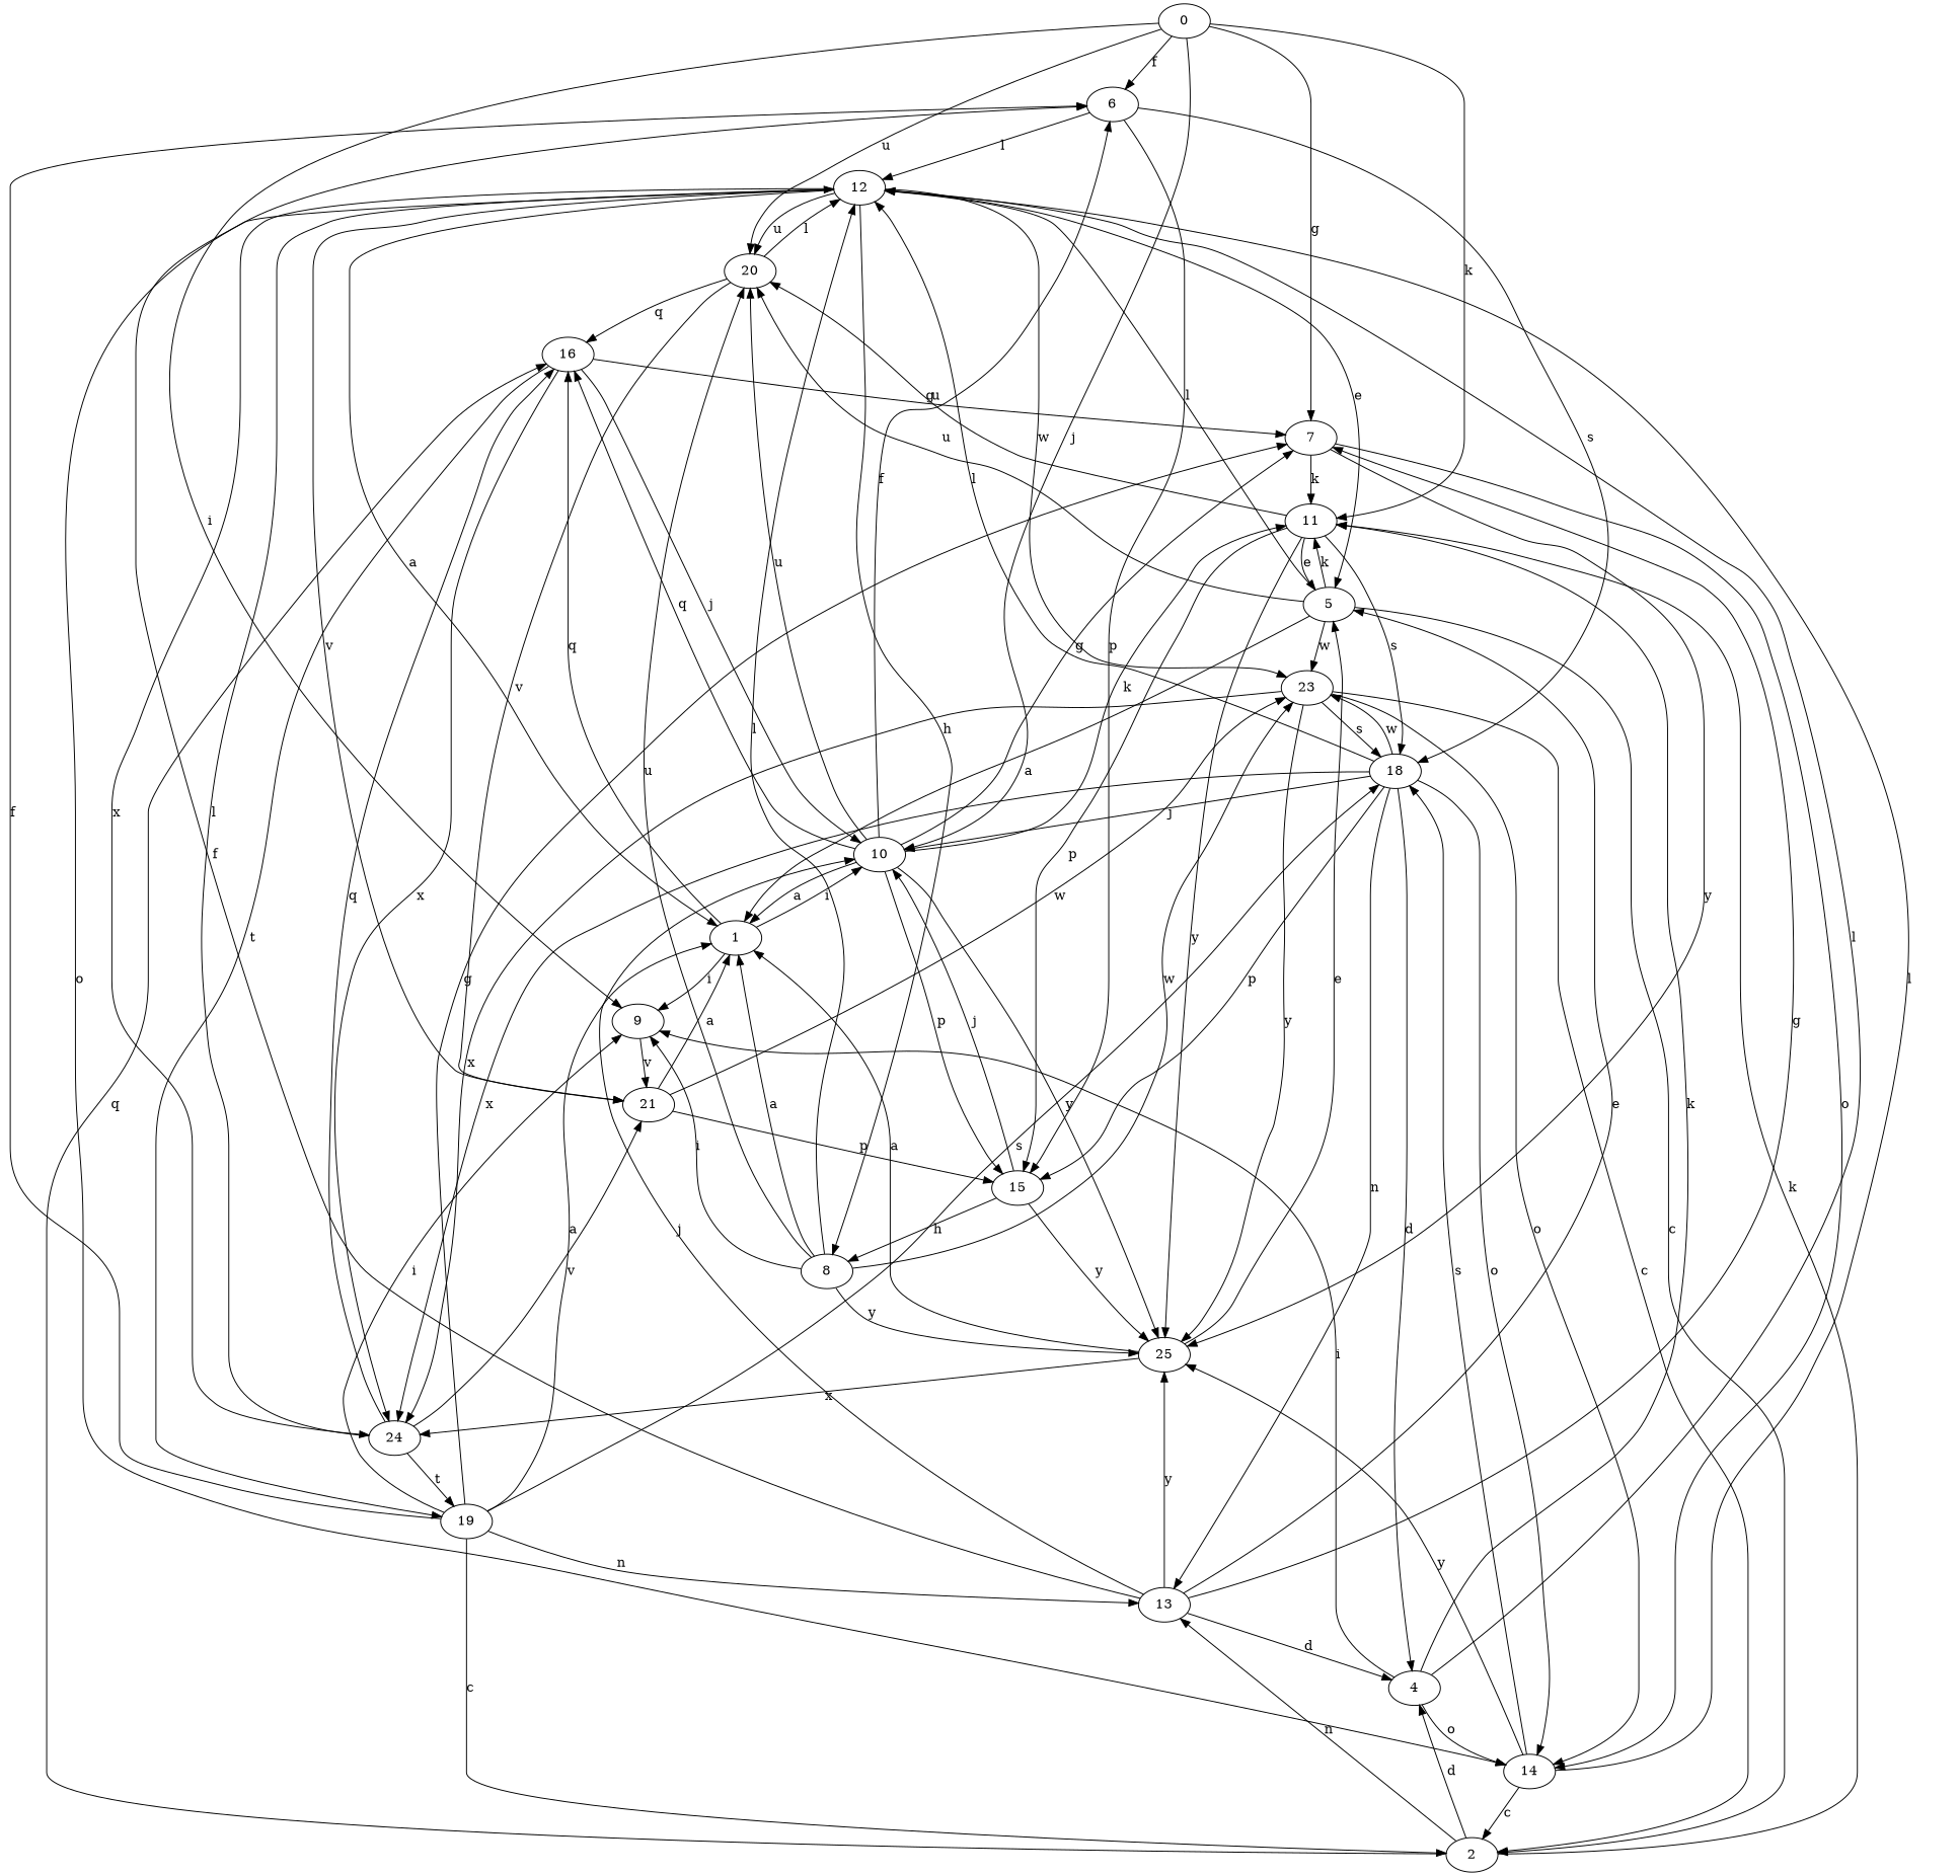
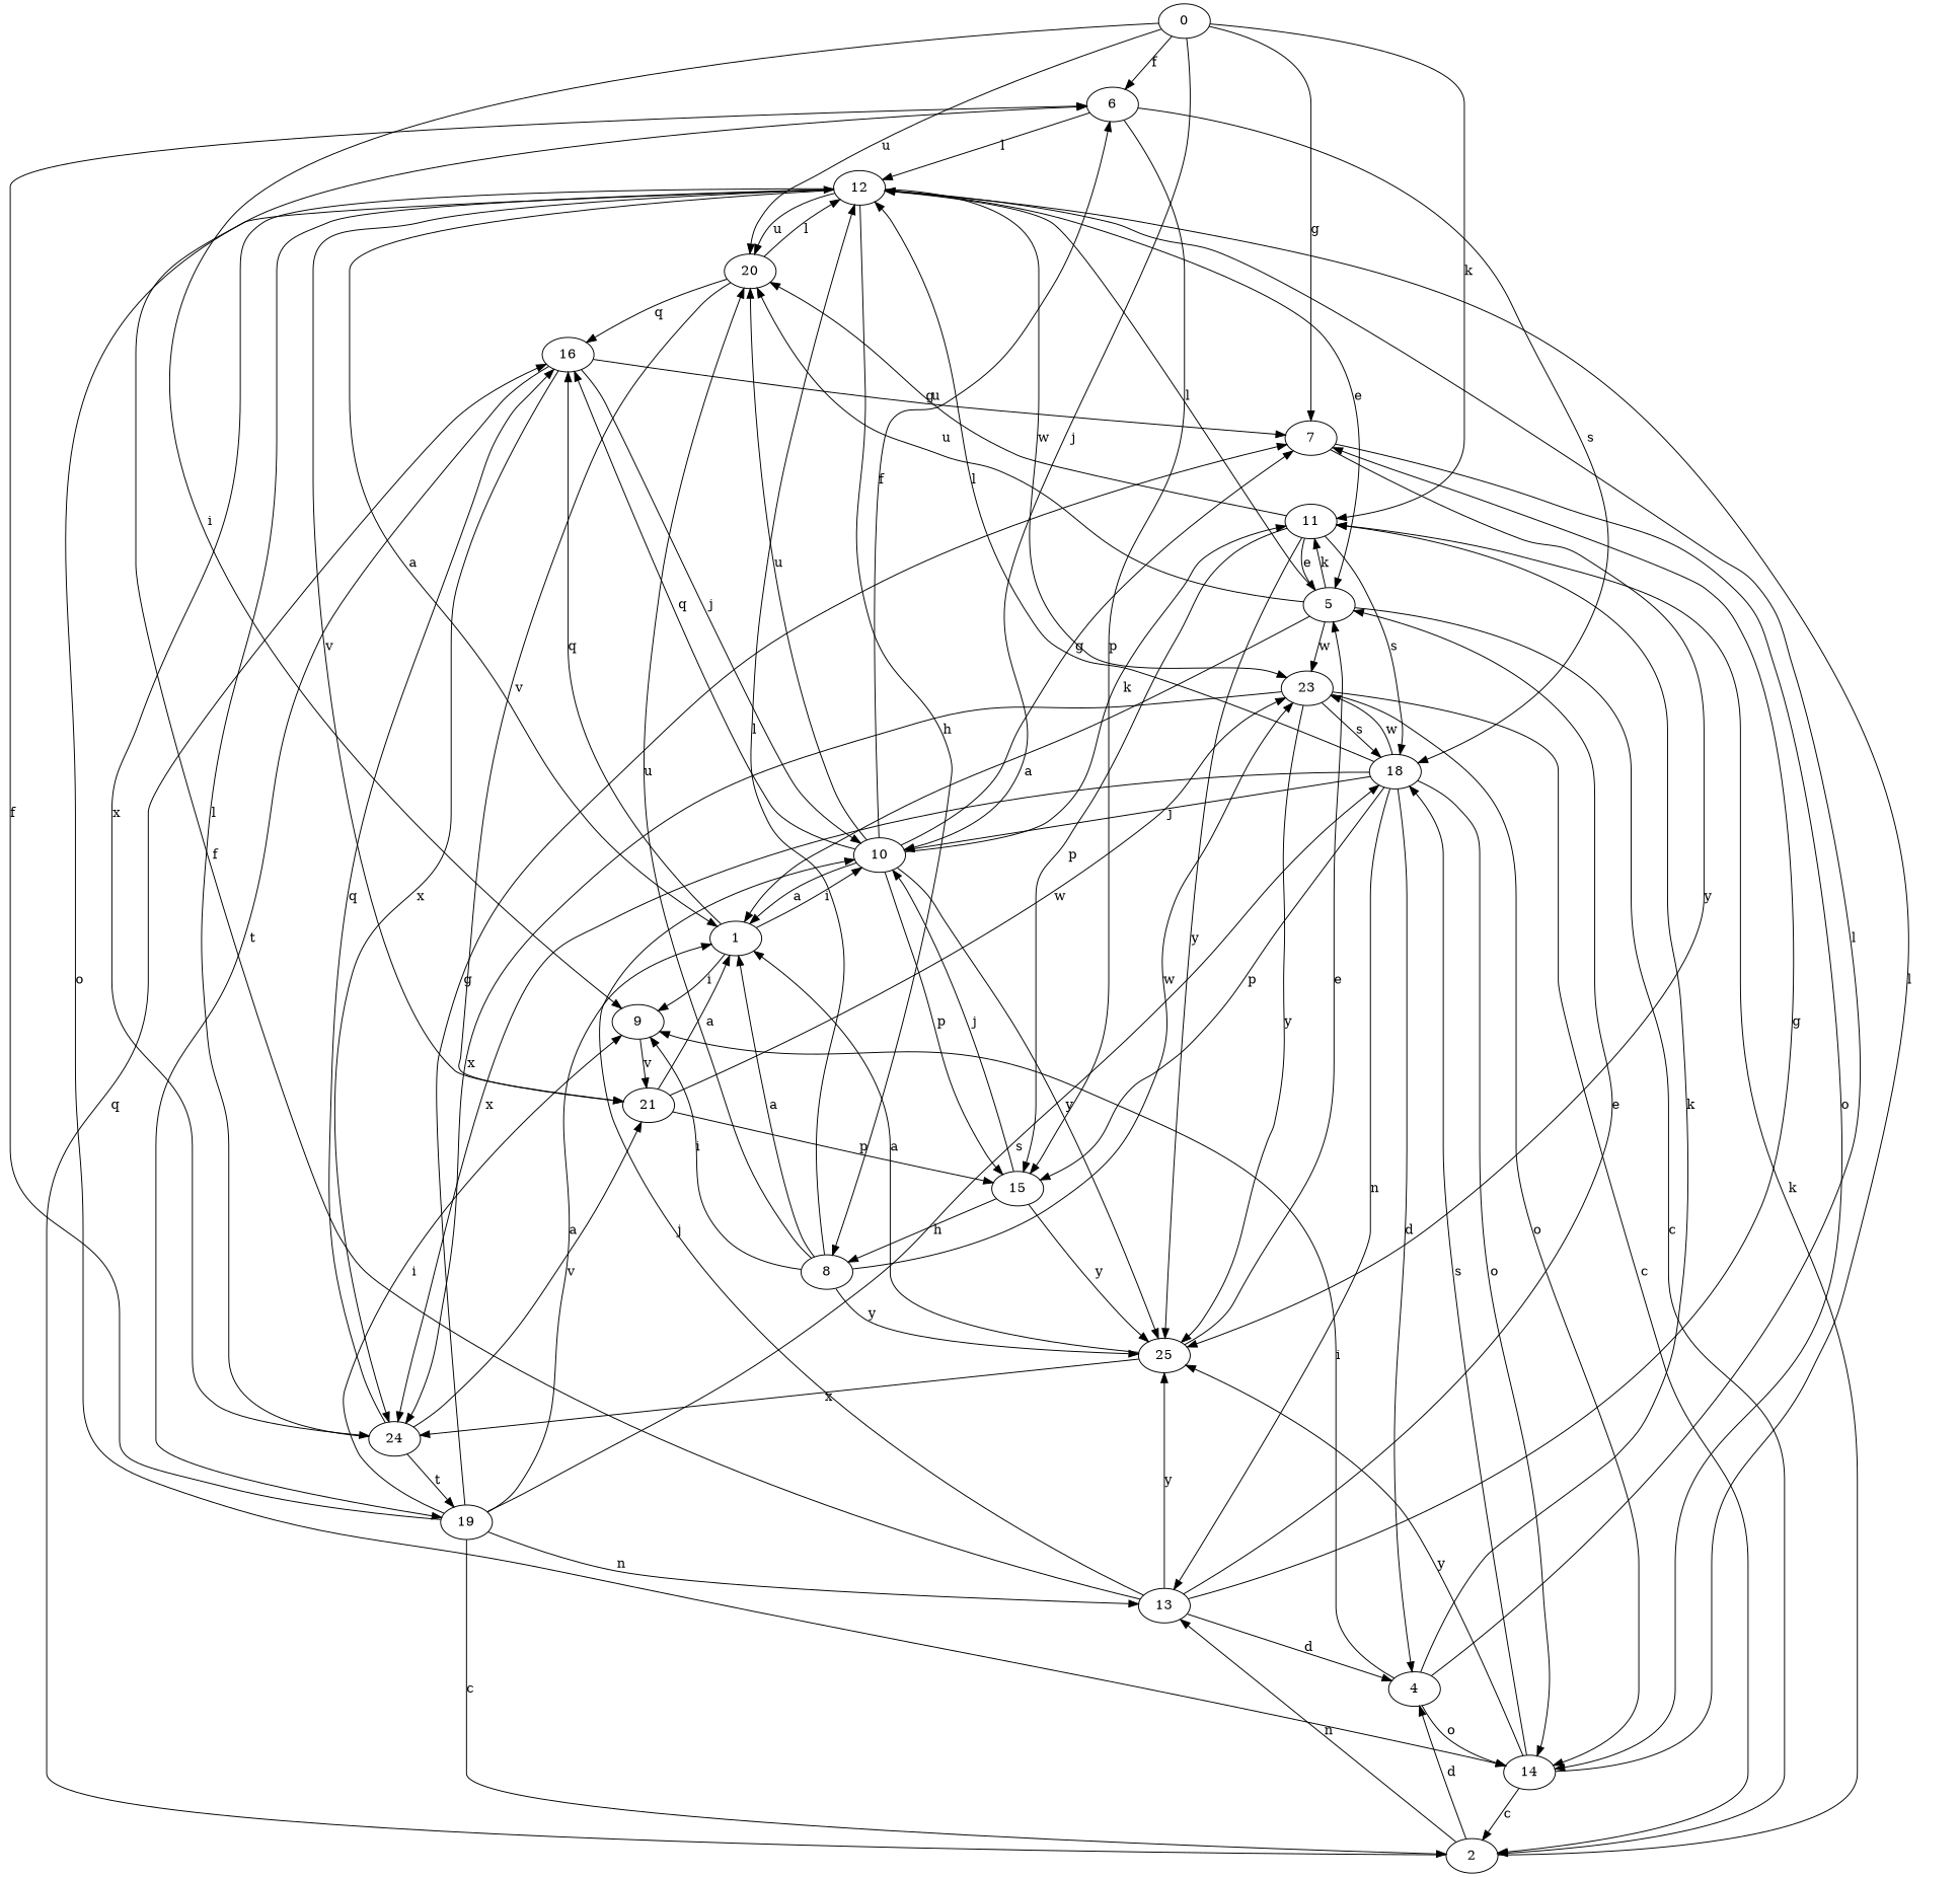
  strict digraph {
    0
    6
    7
    9
    10
    11
    20
    12
    15
    18
    14
    25
    21
    1
    16
    5
    24
    19
    2
    4
    13
    23
    8
    0 -> 6 [label=f]
    0 -> 7 [label=g]
    0 -> 9 [label=i]
    0 -> 10 [label=j]
    0 -> 11 [label=k]
    0 -> 20 [label=u]
    6 -> 12 [label=l]
    6 -> 15 [label=p]
    6 -> 18 [label=s]
-   7 -> 11 [label=k]
    7 -> 14 [label=o]
    7 -> 25 [label=y]
    9 -> 21 [label=v]
    10 -> 6 [label=f]
    10 -> 7 [label=g]
    10 -> 11 [label=k]
    10 -> 20 [label=u]
    10 -> 15 [label=p]
    10 -> 25 [label=y]
    10 -> 1 [label=a]
    10 -> 16 [label=q]
    11 -> 20 [label=u]
    11 -> 15 [label=p]
    11 -> 18 [label=s]
    11 -> 25 [label=y]
    11 -> 5 [label=e]
    20 -> 12 [label=l]
    20 -> 21 [label=v]
    20 -> 16 [label=q]
    12 -> 20 [label=u]
    12 -> 14 [label=o]
    12 -> 21 [label=v]
    12 -> 1 [label=a]
    12 -> 5 [label=e]
    12 -> 24 [label=x]
    12 -> 23 [label=w]
    12 -> 8 [label=h]
    15 -> 10 [label=j]
    15 -> 25 [label=y]
    15 -> 8 [label=h]
    18 -> 10 [label=j]
    18 -> 12 [label=l]
    18 -> 15 [label=p]
    18 -> 14 [label=o]
    18 -> 24 [label=x]
    18 -> 4 [label=d]
    18 -> 13 [label=n]
    18 -> 23 [label=w]
    14 -> 12 [label=l]
    14 -> 18 [label=s]
    14 -> 25 [label=y]
    14 -> 2 [label=c]
    25 -> 1 [label=a]
    25 -> 5 [label=e]
    25 -> 24 [label=x]
    21 -> 15 [label=p]
    21 -> 1 [label=a]
    21 -> 23 [label=w]
    1 -> 9 [label=i]
    1 -> 10 [label=i]
    1 -> 16 [label=q]
    16 -> 7 [label=g]
    16 -> 10 [label=j]
    16 -> 24 [label=x]
    16 -> 19 [label=t]
    5 -> 11 [label=k]
    5 -> 20 [label=u]
    5 -> 12 [label=l]
    5 -> 1 [label=a]
    5 -> 2 [label=c]
    5 -> 23 [label=w]
    24 -> 12 [label=l]
    24 -> 21 [label=v]
    24 -> 16 [label=q]
    24 -> 19 [label=t]
    19 -> 6 [label=f]
    19 -> 7 [label=g]
    19 -> 9 [label=i]
    19 -> 18 [label=s]
    19 -> 1 [label=a]
    19 -> 2 [label=c]
    19 -> 13 [label=n]
    2 -> 11 [label=k]
    2 -> 16 [label=q]
    2 -> 4 [label=d]
    2 -> 13 [label=n]
    4 -> 9 [label=i]
    4 -> 11 [label=k]
    4 -> 12 [label=l]
    4 -> 14 [label=o]
    13 -> 6 [label=f]
    13 -> 7 [label=g]
    13 -> 10 [label=j]
    13 -> 25 [label=y]
    13 -> 5 [label=e]
    13 -> 4 [label=d]
    23 -> 18 [label=s]
    23 -> 14 [label=o]
    23 -> 25 [label=y]
    23 -> 24 [label=x]
    23 -> 2 [label=c]
    8 -> 9 [label=i]
    8 -> 20 [label=u]
    8 -> 12 [label=l]
    8 -> 25 [label=y]
    8 -> 1 [label=a]
    8 -> 23 [label=w]
  }
